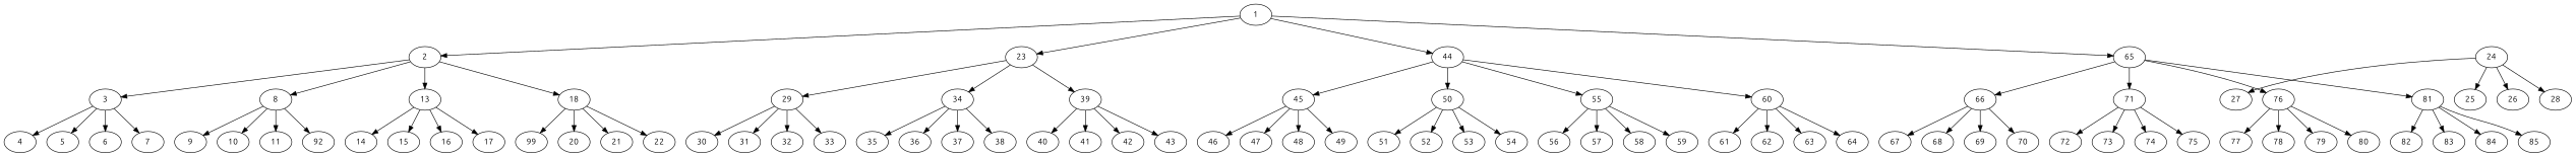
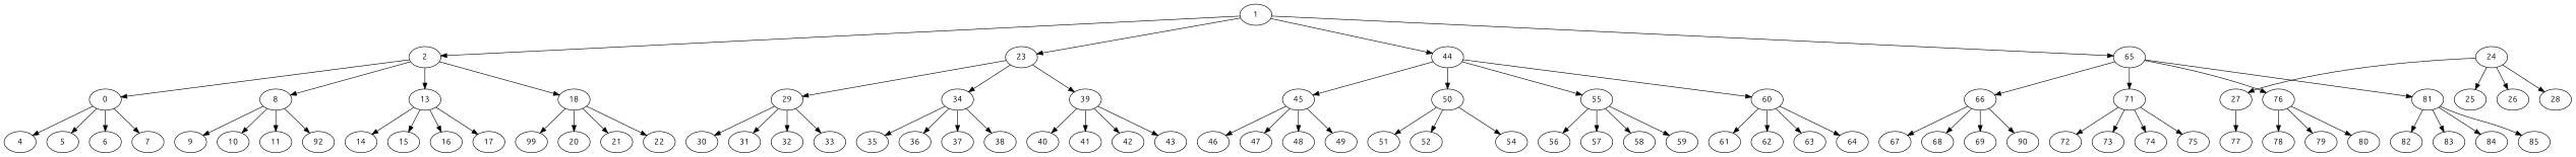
  digraph {
    fontname=Ubuntu
    node [fontname=Ubuntu]
    edge [fontname=Ubuntu]
    1
    2
    23
    44
    65
-   3
+   3 [label=0]
    8
    13
    18
    29
    34
    39
    45
    50
    55
    60
    66
    71
    76
    81
    4
    5
    6
    7
    9
    10
    11
    n28 [label=92]
    14
    15
    16
    17
    n33 [label=99]
    20
    21
    22
    24
    25
    26
    27
    28
    30
    31
    32
    33
    35
    36
    37
    38
    40
    41
    42
    43
    46
    47
    48
    49
    51
    52
-   53
    54
    56
    57
    58
    59
    61
    62
    63
    64
    67
    68
    69
-   70
+   70 [label=90]
    72
    73
    74
    75
    77
    78
    79
    80
    82
    83
    84
    85
    1 -> 2
    1 -> 23
    1 -> 44
    1 -> 65
    2 -> 3
    2 -> 8
    2 -> 13
    2 -> 18
    23 -> 29
    23 -> 34
    23 -> 39
    44 -> 45
    44 -> 50
    44 -> 55
    44 -> 60
    65 -> 66
    65 -> 71
    65 -> 76
    65 -> 81
    3 -> 4
    3 -> 5
    3 -> 6
    3 -> 7
    8 -> 9
    8 -> 10
    8 -> 11
    8 -> n28
    13 -> 14
    13 -> 15
    13 -> 16
    13 -> 17
    18 -> n33
    18 -> 20
    18 -> 21
    18 -> 22
    29 -> 30
    29 -> 31
    29 -> 32
    29 -> 33
    34 -> 35
    34 -> 36
    34 -> 37
    34 -> 38
    39 -> 40
    39 -> 41
    39 -> 42
    39 -> 43
    45 -> 46
    45 -> 47
    45 -> 48
    45 -> 49
    50 -> 51
    50 -> 52
-   50 -> 53
    50 -> 54
    55 -> 56
    55 -> 57
    55 -> 58
    55 -> 59
    60 -> 61
    60 -> 62
    60 -> 63
    60 -> 64
    66 -> 67
    66 -> 68
    66 -> 69
    66 -> 70
    71 -> 72
    71 -> 73
    71 -> 74
    71 -> 75
-   76 -> 77
+   27 -> 77
    76 -> 78
    76 -> 79
    76 -> 80
    81 -> 82
    81 -> 83
    81 -> 84
    81 -> 85
    24 -> 25
    24 -> 26
    24 -> 27
    24 -> 28
  }
